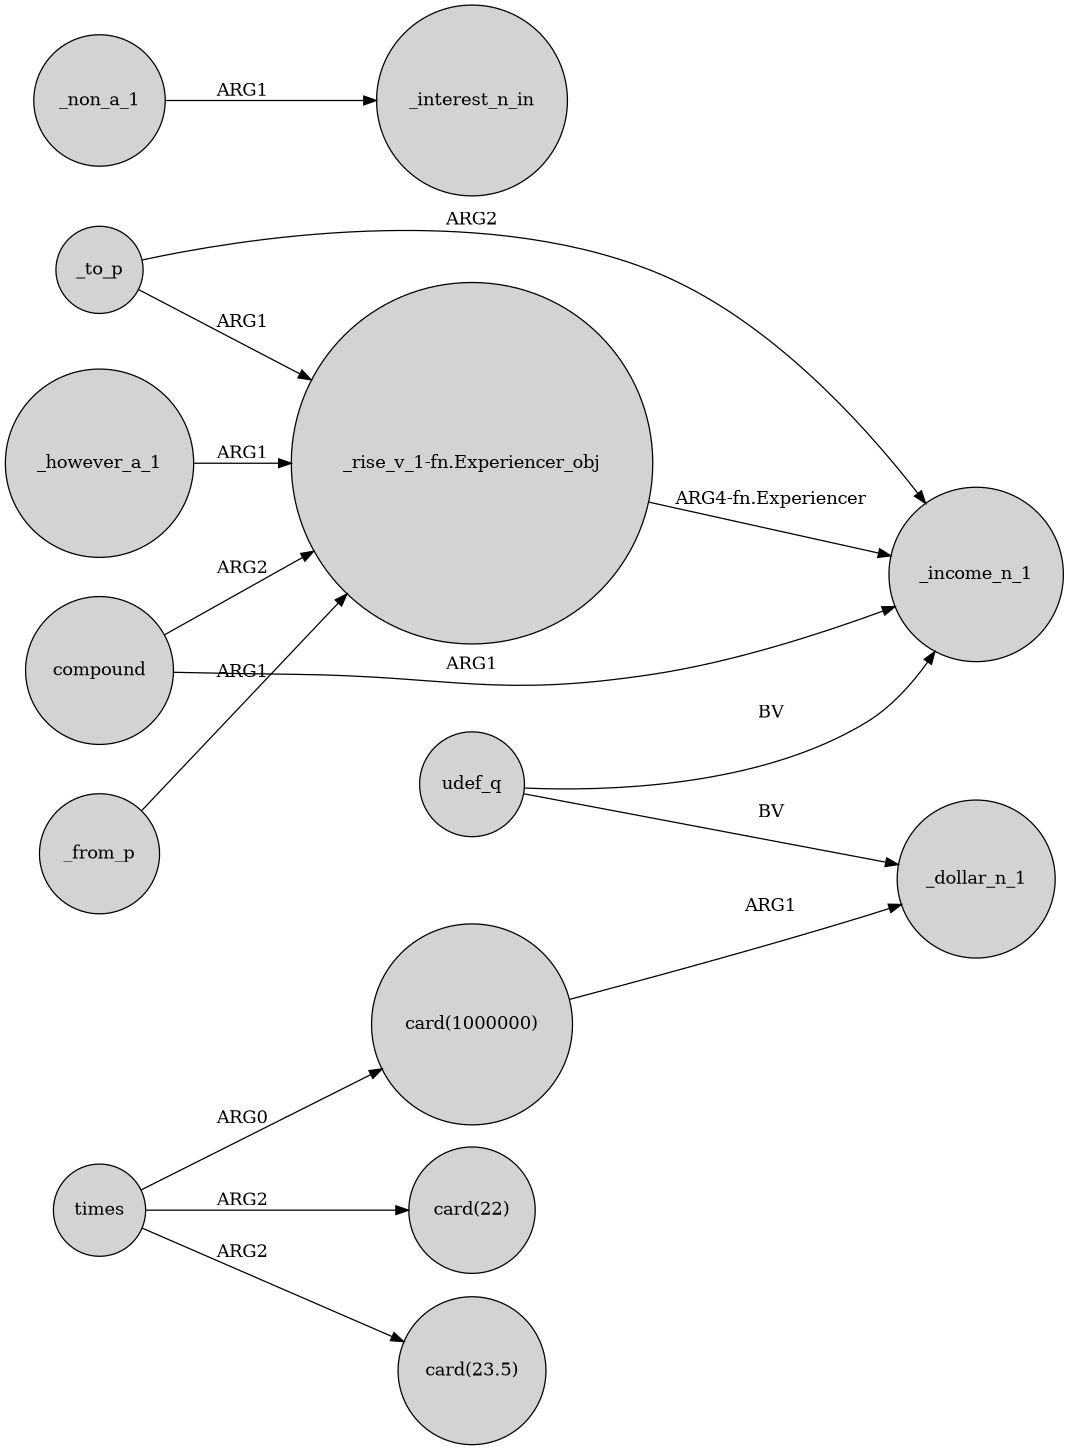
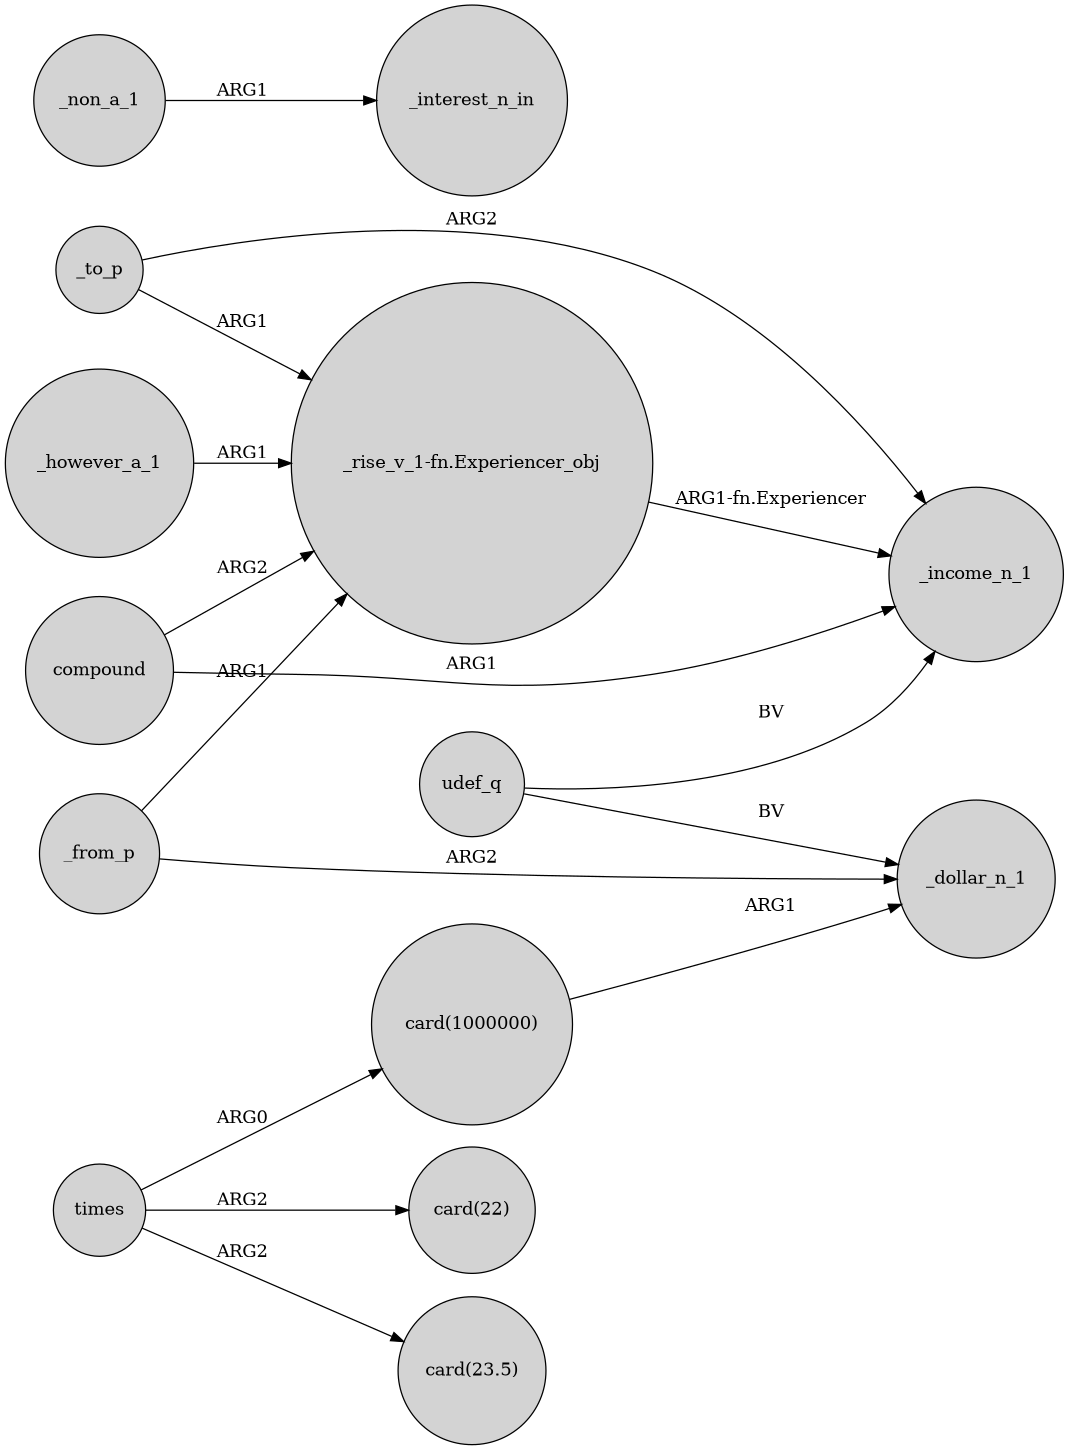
  digraph {
    rankdir=LR
    node [shape=circle style=filled]
    compound
    _income_n_1
    "_rise_v_1-fn.Experiencer_obj"
    times
    "card(1000000)"
    "card(22)"
    "card(23.5)"
    _dollar_n_1
    udef_q
    _to_p
    _however_a_1
    _from_p
    _non_a_1
    _interest_n_in
    compound -> _income_n_1 [label=ARG1]
    compound -> "_rise_v_1-fn.Experiencer_obj" [label=ARG2]
-   "_rise_v_1-fn.Experiencer_obj" -> _income_n_1 [label="ARG4-fn.Experiencer"]
+   "_rise_v_1-fn.Experiencer_obj" -> _income_n_1 [label="ARG1-fn.Experiencer"]
    times -> "card(1000000)" [label=ARG0]
    times -> "card(22)" [label=ARG2]
    times -> "card(23.5)" [label=ARG2]
    "card(1000000)" -> _dollar_n_1 [label=ARG1]
    udef_q -> _income_n_1 [label=BV]
    udef_q -> _dollar_n_1 [label=BV]
    _to_p -> _income_n_1 [label=ARG2]
    _to_p -> "_rise_v_1-fn.Experiencer_obj" [label=ARG1]
    _however_a_1 -> "_rise_v_1-fn.Experiencer_obj" [label=ARG1]
    _from_p -> "_rise_v_1-fn.Experiencer_obj" [label=ARG1]
+   _from_p -> _dollar_n_1 [label=ARG2]
    _non_a_1 -> _interest_n_in [label=ARG1]
  }
